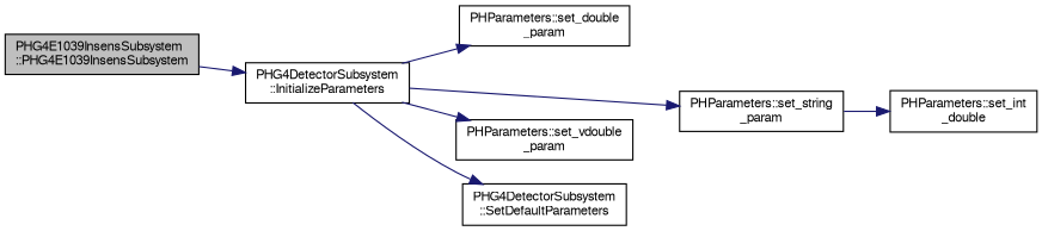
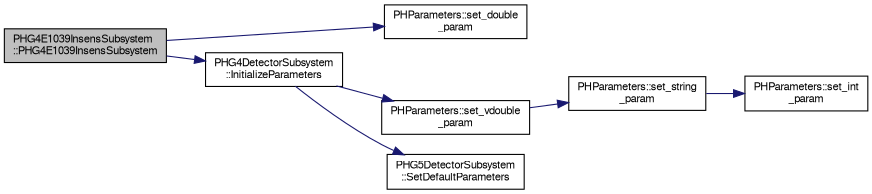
  digraph {
    rankdir=LR
    node [color=black fontname=FreeSans fontsize=10 shape=record]
    edge [color=midnightblue fontname=FreeSans fontsize=10 labelfontname=FreeSans labelfontsize=10 style=solid]
    n1 [fillcolor=grey75 fontcolor=black height=0.2 label="PHG4E1039InsensSubsystem\l::PHG4E1039InsensSubsystem" style=filled width=0.4]
    n2 [height=0.2 label="PHG4DetectorSubsystem\l::InitializeParameters" width=0.4]
    n3 [height=0.2 label="PHParameters::set_double\l_param" width=0.4]
    n4 [height=0.2 label="PHParameters::set_string\l_param" width=0.4]
    n5 [height=0.2 label="PHParameters::set_vdouble\l_param" width=0.4]
-   n6 [height=0.2 label="PHG4DetectorSubsystem\l::SetDefaultParameters" width=0.4]
-   n7 [height=0.2 label="PHParameters::set_int\l_double" width=0.4]
+   n6 [height=0.2 label="PHG5DetectorSubsystem\l::SetDefaultParameters" width=0.4]
+   n7 [height=0.2 label="PHParameters::set_int\l_param" width=0.4]
    n1 -> n2
-   n2 -> n3
-   n2 -> n4
+   n1 -> n3
+   n5 -> n4
    n2 -> n5
    n2 -> n6
    n4 -> n7
  }
